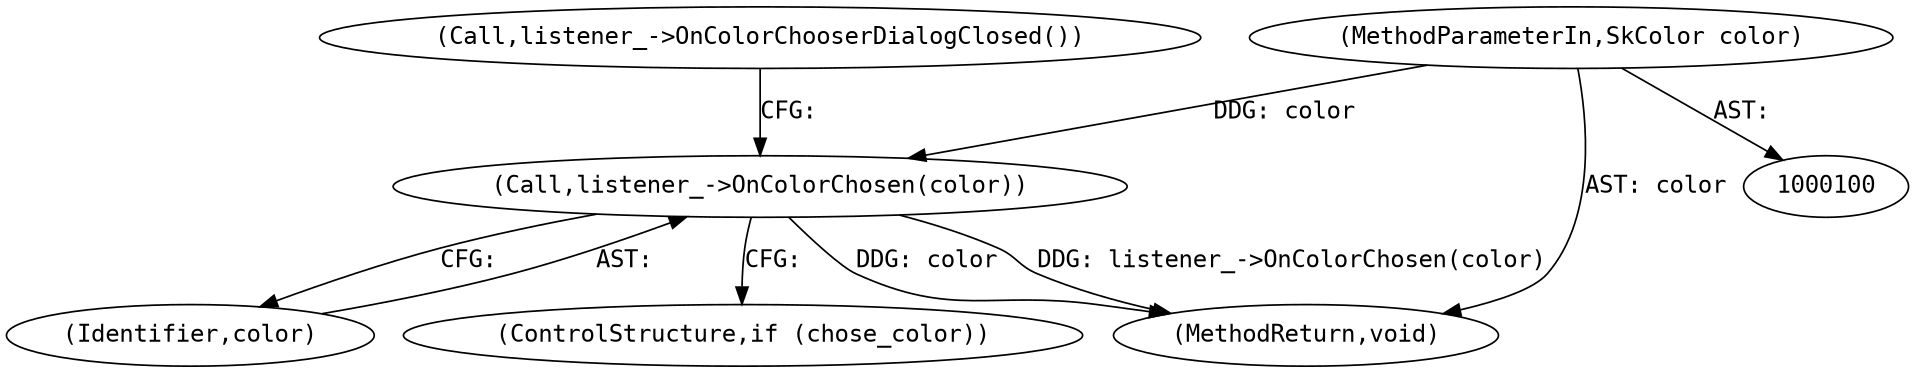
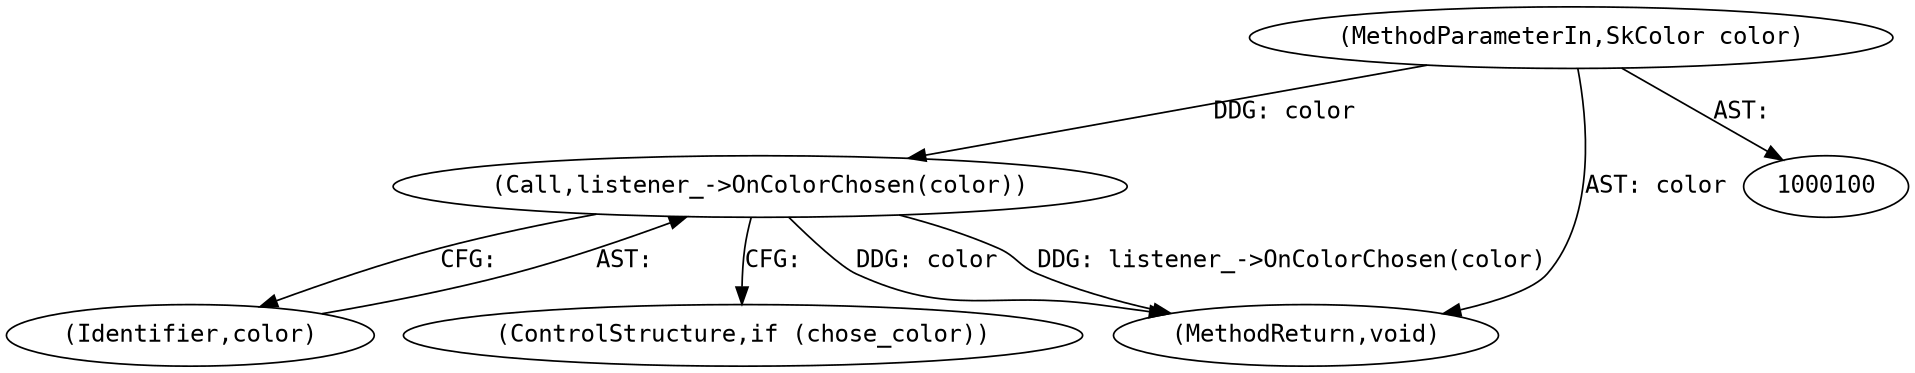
  digraph {
    fontname="DejaVu Sans Mono"
    node [fontname="DejaVu Sans Mono"]
    edge [fontname="DejaVu Sans Mono"]
    n1 [label="(Call,listener_->OnColorChosen(color))"]
    n2 [label="(Identifier,color)"]
    n3 [label="(ControlStructure,if (chose_color))"]
    n4 [label="(MethodReturn,void)"]
    n5 [label="(MethodParameterIn,SkColor color)"]
    1000100
-   n7 [label="(Call,listener_->OnColorChooserDialogClosed())"]
    n1 -> n2 [label="CFG: "]
    n1 -> n3 [label="CFG: "]
    n1 -> n4 [label="DDG: color"]
    n1 -> n4 [label="DDG: listener_->OnColorChosen(color)"]
    n2 -> n1 [label="AST: "]
    n5 -> n1 [label="DDG: color"]
    n5 -> n4 [label="AST: color"]
    n5 -> 1000100 [label="AST: "]
-   n7 -> n1 [label="CFG: "]
  }
